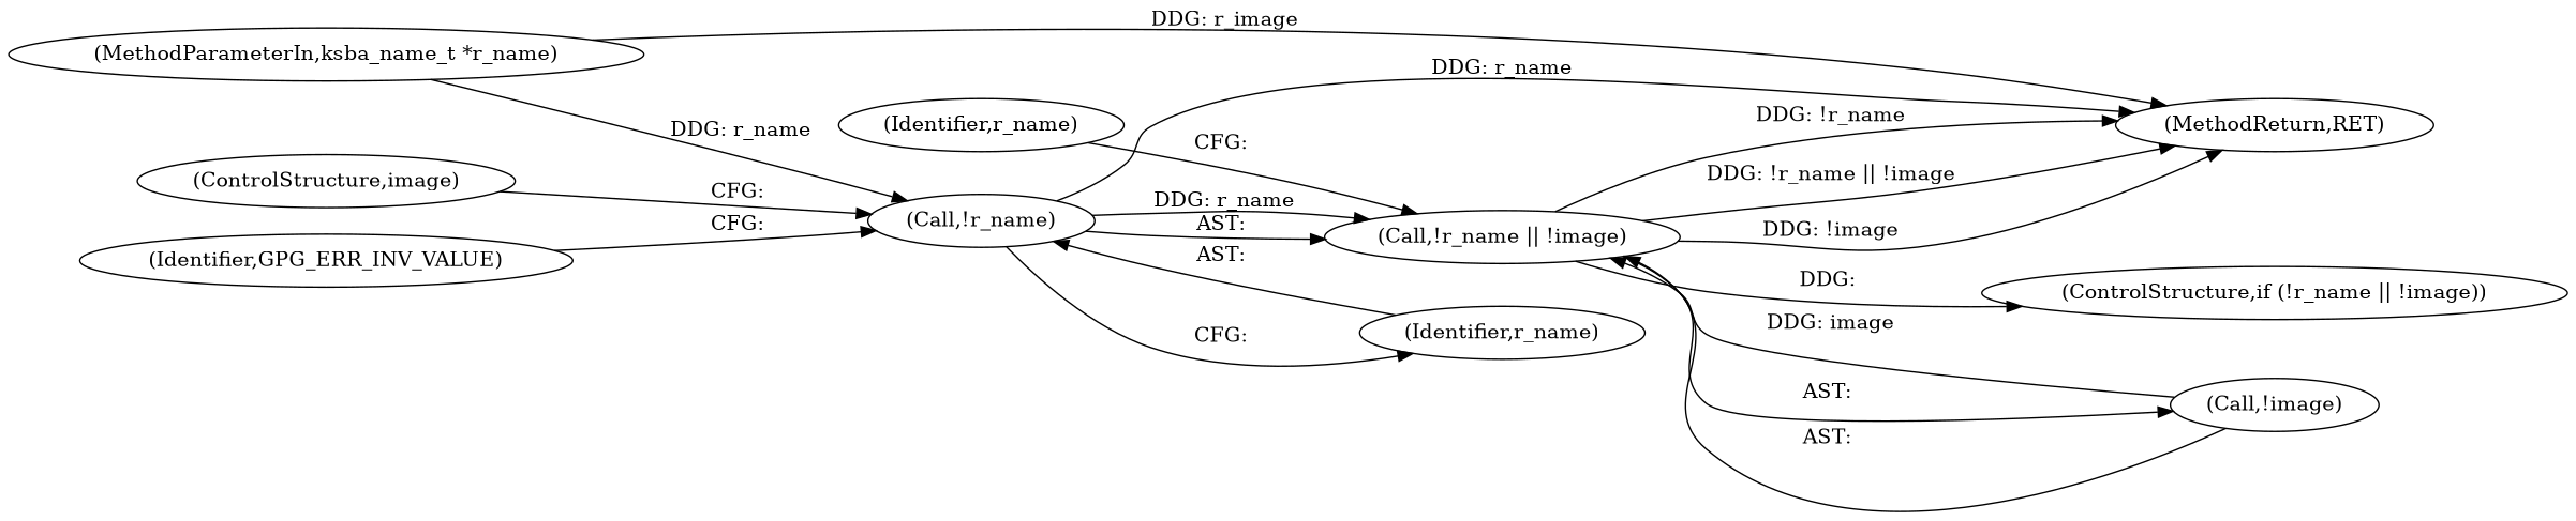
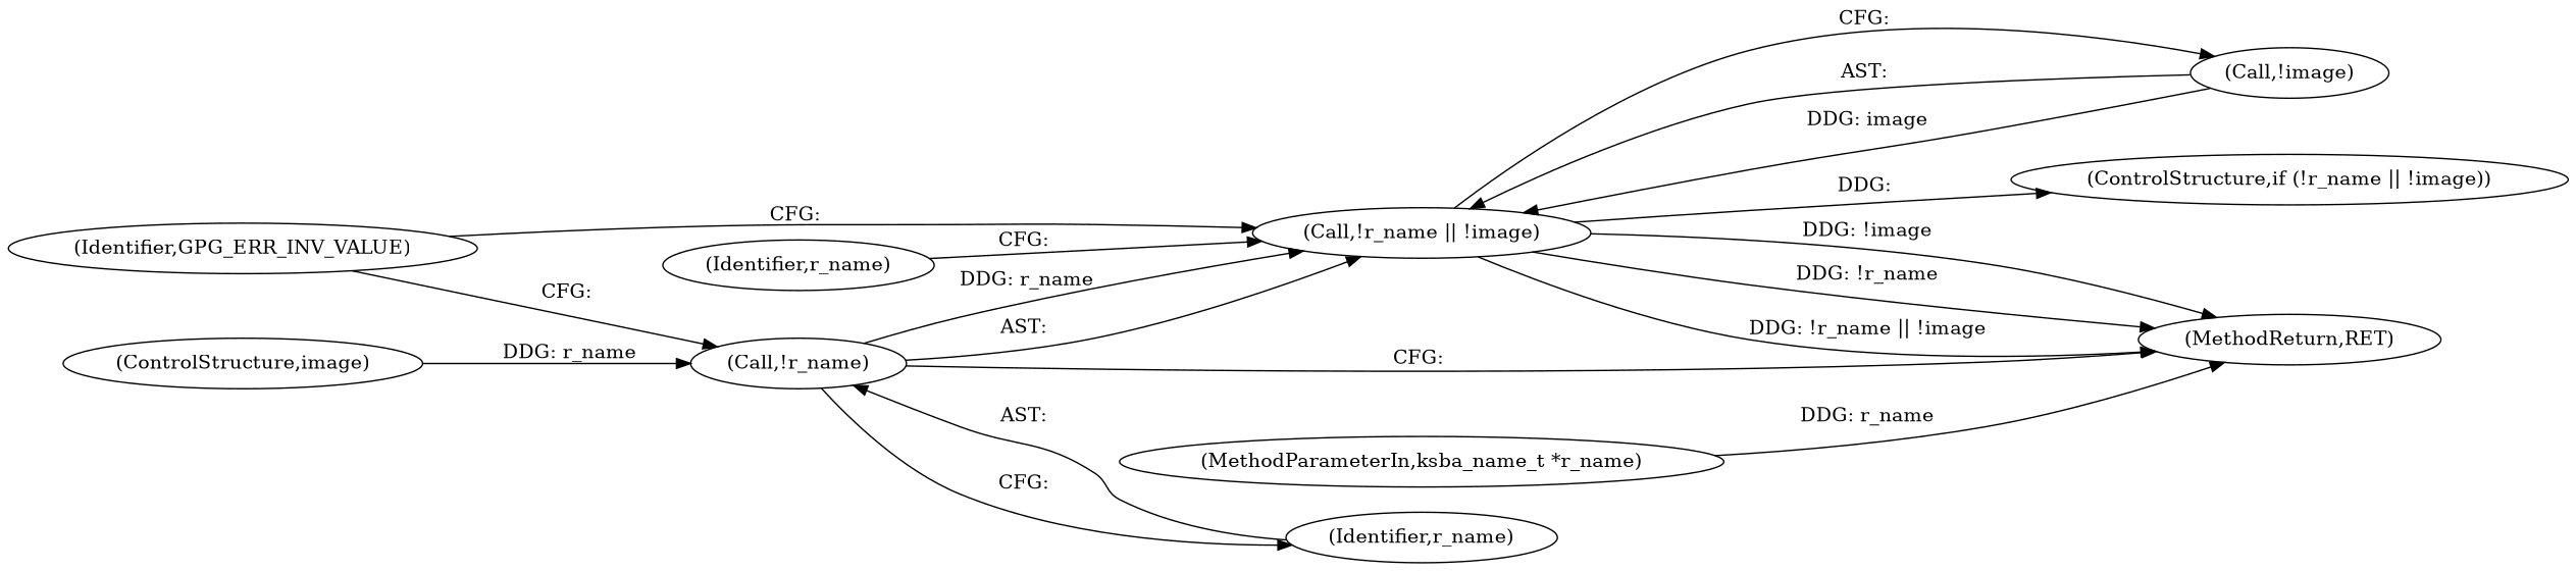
  digraph {
    rankdir=LR
    n1 [label="(Call,!r_name)"]
    n2 [label="(Call,!r_name || !image)"]
    n3 [label="(MethodReturn,RET)"]
    n4 [label="(Identifier,r_name)"]
    n5 [label="(Call,!image)"]
    n6 [label="(ControlStructure,if (!r_name || !image))"]
    n7 [label="(MethodParameterIn,ksba_name_t *r_name)"]
    n8 [label="(Identifier,GPG_ERR_INV_VALUE)"]
    n9 [label="(Identifier,r_name)"]
    n10 [label="(ControlStructure,image)"]
    n1 -> n2 [label="AST: "]
    n1 -> n2 [label="DDG: r_name"]
-   n1 -> n3 [label="DDG: r_name"]
+   n1 -> n3 [label="CFG: "]
    n1 -> n4 [label="CFG: "]
    n2 -> n3 [label="DDG: !r_name"]
    n2 -> n3 [label="DDG: !r_name || !image"]
    n2 -> n3 [label="DDG: !image"]
-   n2 -> n5 [label="AST: "]
+   n2 -> n5 [label="CFG: "]
    n2 -> n6 [label="DDG: "]
    n4 -> n1 [label="AST: "]
    n5 -> n2 [label="AST: "]
    n5 -> n2 [label="DDG: image"]
-   n7 -> n1 [label="DDG: r_name"]
-   n7 -> n3 [label="DDG: r_image"]
+   n7 -> n3 [label="DDG: r_name"]
    n8 -> n1 [label="CFG: "]
+   n8 -> n2 [label="CFG: "]
    n9 -> n2 [label="CFG: "]
-   n10 -> n1 [label="CFG: "]
+   n10 -> n1 [label="DDG: r_name"]
  }
